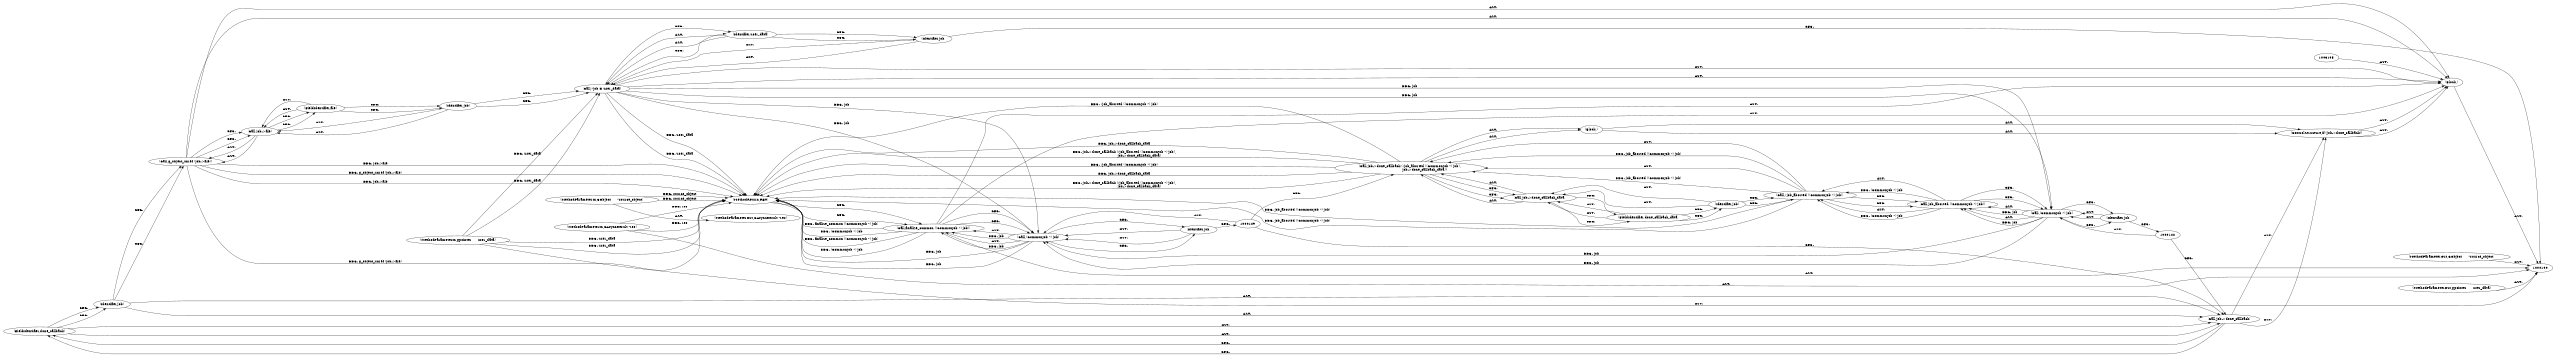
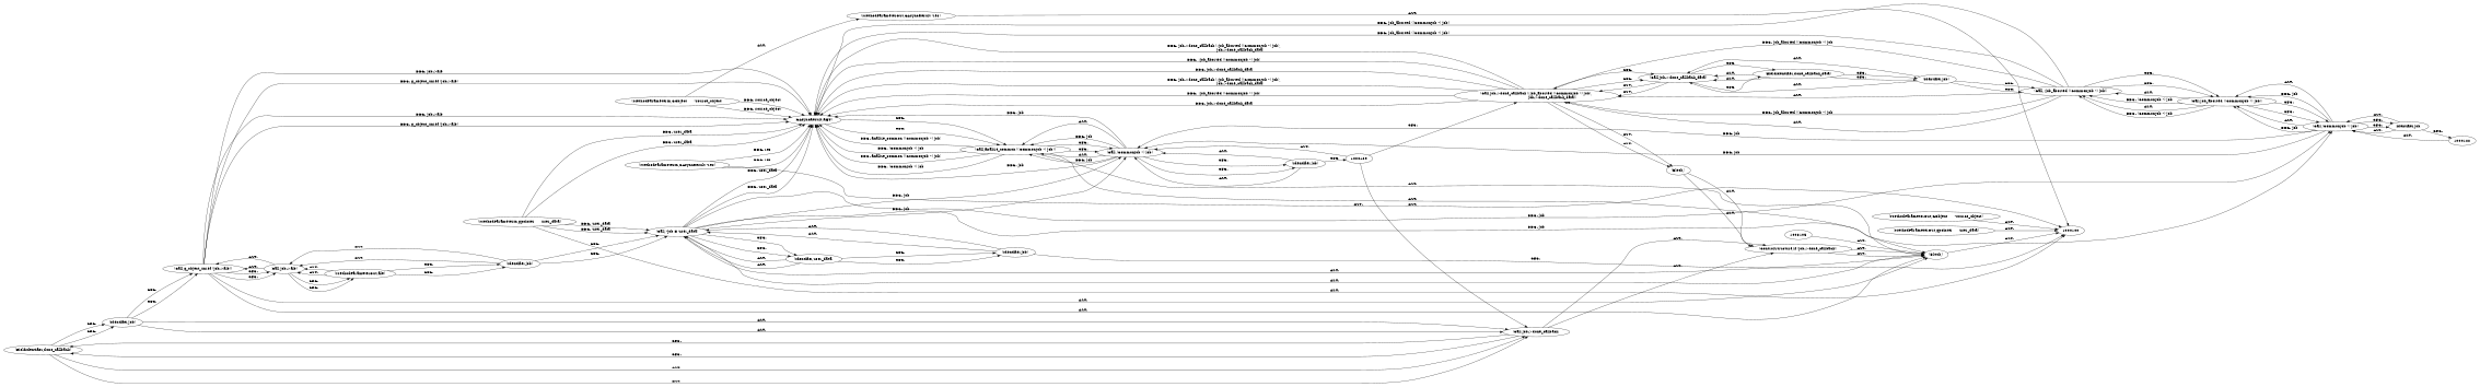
  digraph {
    rankdir=LR
    n1 [label="(FieldIdentifier,done_callback)"]
    n2 [label="(Call,job->done_callback)"]
    n3 [label="(Identifier,job)"]
    n4 [label="(ControlStructure,if (job->done_callback))"]
    n5 [label="(Call,g_object_unref (job->file))"]
    n6 [label="(Block,)"]
    1000100
-   n8 [label="(MethodReturn,RET)"]
+   n8 [label="(GAsyncResult,RET)"]
    n9 [label="(Call,job->file)"]
    n10 [label="(Block,)"]
    n11 [label="(Call,!job_aborted ((CommonJob *) job))"]
    n12 [label="(Call,job_aborted ((CommonJob *) job))"]
    n13 [label="(Call,job->done_callback (!job_aborted ((CommonJob *) job),\n                            job->done_callback_data))"]
    n14 [label="(Call,(CommonJob *) job)"]
    n15 [label="(Call,job->done_callback_data)"]
    n16 [label="(Call,finalize_common ((CommonJob *) job))"]
    n17 [label="(Identifier,job)"]
    n18 [label="(Call,(CommonJob *) job)"]
    1000122
    n20 [label="(Identifier,job)"]
    n21 [label="(FieldIdentifier,done_callback_data)"]
    n22 [label="(Identifier,job)"]
    1000129
    n24 [label="(MethodParameterIn,GObject      *source_object)"]
    n25 [label="(MethodParameterOut,GAsyncResult *res)"]
    n26 [label="(MethodParameterOut,GObject      *source_object)"]
    n27 [label="(MethodParameterIn,GAsyncResult *res)"]
    n28 [label="(MethodParameterIn,gpointer      user_data)"]
    n29 [label="(Call,*job = user_data)"]
    n30 [label="(Identifier,user_data)"]
    n31 [label="(MethodParameterOut,gpointer      user_data)"]
    n32 [label="(Identifier,job)"]
-   n33 [label="(FieldIdentifier,file)"]
+   n33 [label="(MethodParameterOut,file)"]
    n34 [label="(Identifier,job)"]
    n35 [label=1003105]
    n1 -> n2 [label="AST: "]
    n1 -> n2 [label="AST: "]
    n1 -> n3 [label="CFG: "]
    n1 -> n3 [label="CFG: "]
    n2 -> n1 [label="CFG: "]
    n2 -> n1 [label="CFG: "]
    n2 -> n4 [label="AST: "]
    n2 -> n4 [label="AST: "]
    n3 -> n2 [label="AST: "]
    n3 -> n2 [label="AST: "]
    n3 -> n5 [label="CFG: "]
    n3 -> n5 [label="CFG: "]
    n4 -> n6 [label="AST: "]
    n4 -> n6 [label="AST: "]
    n5 -> n6 [label="AST: "]
    n5 -> n6 [label="AST: "]
    n5 -> n8 [label="DDG: job->file"]
    n5 -> n8 [label="DDG: g_object_unref (job->file)"]
    n5 -> n8 [label="DDG: job->file"]
    n5 -> n8 [label="DDG: g_object_unref (job->file)"]
    n5 -> n9 [label="CFG: "]
    n5 -> n9 [label="CFG: "]
    n6 -> 1000100 [label="AST: "]
    n8 -> n16 [label="CFG: "]
    n8 -> n16 [label="CFG: "]
    n9 -> n5 [label="AST: "]
    n9 -> n5 [label="AST: "]
    n9 -> n33 [label="CFG: "]
    n9 -> n33 [label="CFG: "]
    n10 -> n4 [label="AST: "]
    n10 -> n4 [label="AST: "]
    n11 -> n8 [label="DDG: job_aborted ((CommonJob *) job)"]
    n11 -> n8 [label="DDG: job_aborted ((CommonJob *) job)"]
    n11 -> n12 [label="CFG: "]
    n11 -> n12 [label="CFG: "]
    n11 -> n13 [label="AST: "]
    n11 -> n13 [label="DDG: job_aborted ((CommonJob *) job)"]
    n11 -> n13 [label="AST: "]
    n11 -> n13 [label="DDG: job_aborted ((CommonJob *) job)"]
    n12 -> n11 [label="AST: "]
    n12 -> n11 [label="DDG: (CommonJob *) job"]
    n12 -> n11 [label="AST: "]
    n12 -> n11 [label="DDG: (CommonJob *) job"]
    n12 -> n14 [label="CFG: "]
    n12 -> n14 [label="CFG: "]
    n13 -> n8 [label="DDG: job->done_callback (!job_aborted ((CommonJob *) job),\n                            job->done_callback_data)"]
    n13 -> n8 [label="DDG: !job_aborted ((CommonJob *) job)"]
    n13 -> n8 [label="DDG: job->done_callback_data"]
    n13 -> n8 [label="DDG: job->done_callback (!job_aborted ((CommonJob *) job),\n                            job->done_callback_data)"]
    n13 -> n8 [label="DDG: !job_aborted ((CommonJob *) job)"]
    n13 -> n8 [label="DDG: job->done_callback_data"]
    n13 -> n10 [label="AST: "]
    n13 -> n10 [label="AST: "]
    n13 -> n15 [label="CFG: "]
    n13 -> n15 [label="CFG: "]
    n14 -> n12 [label="AST: "]
    n14 -> n12 [label="DDG: job"]
    n14 -> n12 [label="AST: "]
    n14 -> n12 [label="DDG: job"]
    n14 -> n17 [label="CFG: "]
    n14 -> n17 [label="CFG: "]
    n14 -> n18 [label="DDG: job"]
    n14 -> n18 [label="DDG: job"]
    n15 -> n13 [label="AST: "]
    n15 -> n13 [label="AST: "]
    n15 -> n21 [label="CFG: "]
    n15 -> n21 [label="CFG: "]
    n16 -> n6 [label="AST: "]
    n16 -> n6 [label="AST: "]
    n16 -> n8 [label="DDG: finalize_common ((CommonJob *) job)"]
    n16 -> n8 [label="DDG: (CommonJob *) job"]
    n16 -> n8 [label="DDG: finalize_common ((CommonJob *) job)"]
    n16 -> n8 [label="DDG: (CommonJob *) job"]
    n16 -> n18 [label="CFG: "]
    n16 -> n18 [label="CFG: "]
    n17 -> n14 [label="AST: "]
    n17 -> n14 [label="AST: "]
    n17 -> 1000122 [label="CFG: "]
    n18 -> n8 [label="DDG: job"]
    n18 -> n8 [label="DDG: job"]
    n18 -> n16 [label="AST: "]
    n18 -> n16 [label="DDG: job"]
    n18 -> n16 [label="AST: "]
    n18 -> n16 [label="DDG: job"]
    n18 -> n20 [label="CFG: "]
    n18 -> n20 [label="CFG: "]
-   1000122 -> n2 [label="CFG: "]
    1000122 -> n14 [label="AST: "]
    n20 -> n18 [label="AST: "]
    n20 -> n18 [label="AST: "]
    n20 -> 1000129 [label="CFG: "]
    n21 -> n15 [label="AST: "]
    n21 -> n15 [label="AST: "]
    n21 -> n22 [label="CFG: "]
    n21 -> n22 [label="CFG: "]
    n22 -> n11 [label="CFG: "]
    n22 -> n11 [label="CFG: "]
    n22 -> n15 [label="AST: "]
    n22 -> n15 [label="AST: "]
-   1000129 -> n2 [label="CFG: "]
+   1000129 -> n2 [label="AST: "]
    1000129 -> n13 [label="CFG: "]
    1000129 -> n18 [label="AST: "]
    n24 -> n8 [label="DDG: source_object"]
    n24 -> n8 [label="DDG: source_object"]
    n24 -> n25 [label="AST: "]
-   n16 -> 1000100 [label="AST: "]
+   n25 -> 1000100 [label="AST: "]
    n26 -> 1000100 [label="AST: "]
    n27 -> 1000100 [label="AST: "]
    n27 -> n8 [label="DDG: res"]
    n27 -> n8 [label="DDG: res"]
    n28 -> 1000100 [label="AST: "]
    n28 -> n8 [label="DDG: user_data"]
    n28 -> n8 [label="DDG: user_data"]
    n28 -> n29 [label="DDG: user_data"]
    n28 -> n29 [label="DDG: user_data"]
    n29 -> n6 [label="AST: "]
    n29 -> n6 [label="AST: "]
    n29 -> n8 [label="DDG: user_data"]
    n29 -> n8 [label="DDG: user_data"]
    n29 -> n14 [label="DDG: job"]
    n29 -> n14 [label="DDG: job"]
    n29 -> n18 [label="DDG: job"]
    n29 -> n18 [label="DDG: job"]
    n29 -> n30 [label="CFG: "]
    n29 -> n30 [label="CFG: "]
    n30 -> n29 [label="AST: "]
    n30 -> n29 [label="AST: "]
    n30 -> n32 [label="CFG: "]
    n30 -> n32 [label="CFG: "]
    n31 -> 1000100 [label="AST: "]
    n32 -> 1000100 [label="CFG: "]
    n32 -> n29 [label="AST: "]
    n32 -> n29 [label="AST: "]
    n33 -> n9 [label="AST: "]
    n33 -> n9 [label="AST: "]
    n33 -> n34 [label="CFG: "]
    n33 -> n34 [label="CFG: "]
    n34 -> n9 [label="AST: "]
    n34 -> n9 [label="AST: "]
    n34 -> n29 [label="CFG: "]
    n34 -> n29 [label="CFG: "]
    n35 -> n6 [label="AST: "]
  }
